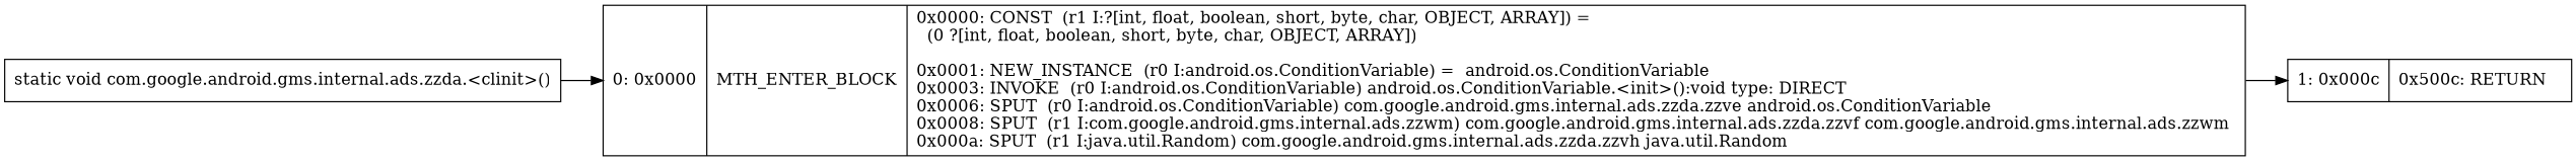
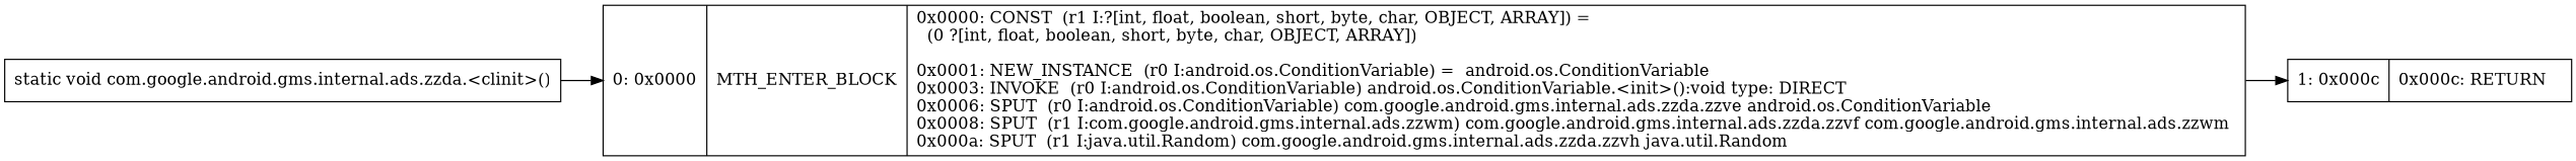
  digraph {
    rankdir=LR
    node [shape=record]
    n1 [label="{0\:\ 0x0000|MTH_ENTER_BLOCK\l|0x0000: CONST  (r1 I:?[int, float, boolean, short, byte, char, OBJECT, ARRAY]) = \l  (0 ?[int, float, boolean, short, byte, char, OBJECT, ARRAY])\l \l0x0001: NEW_INSTANCE  (r0 I:android.os.ConditionVariable) =  android.os.ConditionVariable \l0x0003: INVOKE  (r0 I:android.os.ConditionVariable) android.os.ConditionVariable.\<init\>():void type: DIRECT \l0x0006: SPUT  (r0 I:android.os.ConditionVariable) com.google.android.gms.internal.ads.zzda.zzve android.os.ConditionVariable \l0x0008: SPUT  (r1 I:com.google.android.gms.internal.ads.zzwm) com.google.android.gms.internal.ads.zzda.zzvf com.google.android.gms.internal.ads.zzwm \l0x000a: SPUT  (r1 I:java.util.Random) com.google.android.gms.internal.ads.zzda.zzvh java.util.Random \l}"]
-   n2 [label="{1\:\ 0x000c|0x500c: RETURN   \l}"]
+   n2 [label="{1\:\ 0x000c|0x000c: RETURN   \l}"]
    n3 [label="{static void com.google.android.gms.internal.ads.zzda.\<clinit\>() }"]
    n1 -> n2
    n3 -> n1
  }
